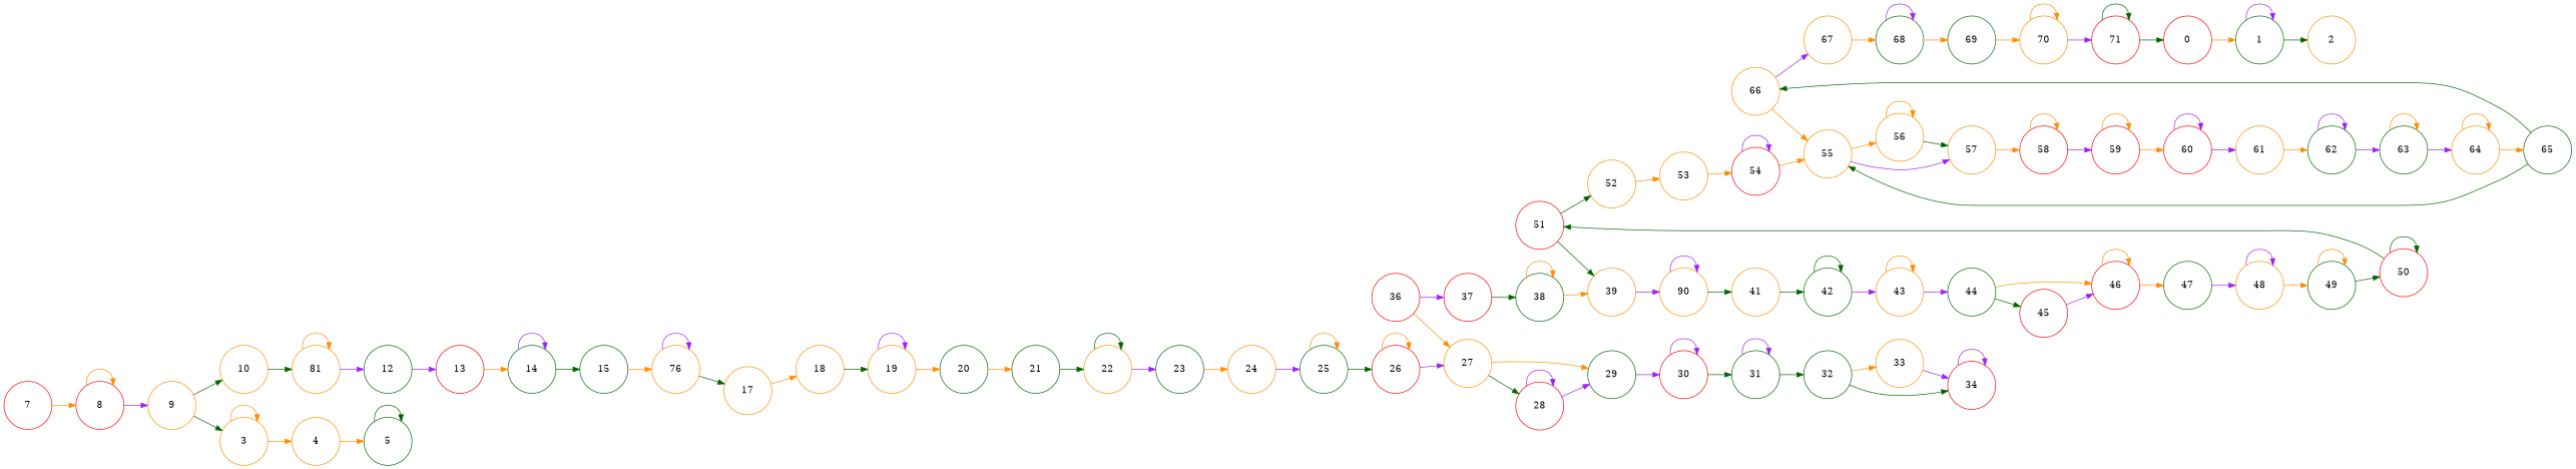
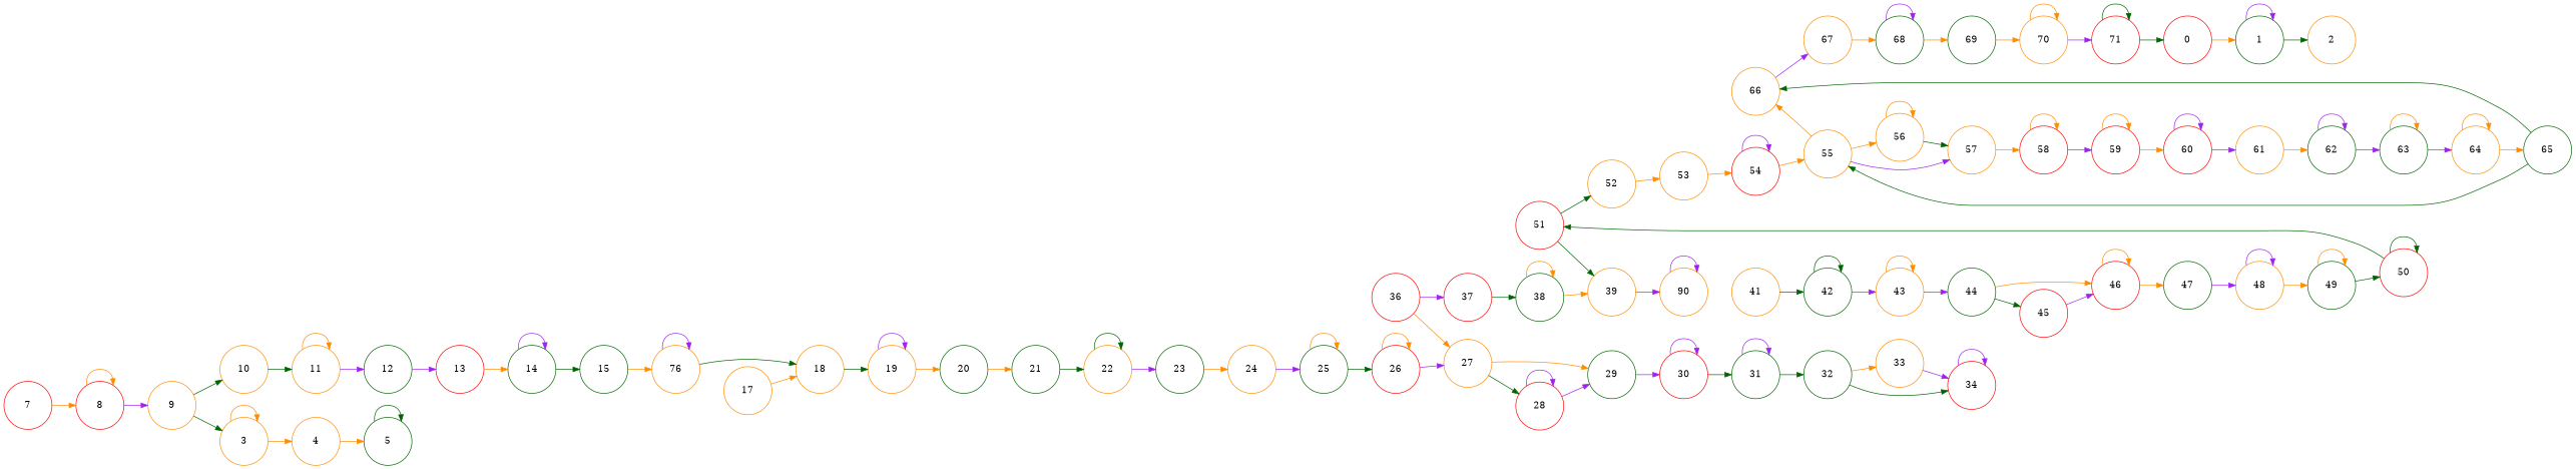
  digraph {
    rankdir=LR
    node [color=darkorange fixedsize=true shape=circle style=unfilled]
    edge [color=darkorange]
    0 [color=red width=1]
    1 [color=darkgreen width=1]
    2 [width=1]
    10 [width=1]
-   11 [width=1 label=81]
+   11 [width=1]
    12 [color=darkgreen width=1]
    13 [color=red width=1]
    14 [color=darkgreen width=1]
    15 [color=darkgreen width=1]
    n10 [label=76 width=1]
    17 [width=1]
    18 [width=1]
    19 [width=1]
    20 [color=darkgreen width=1]
    21 [color=darkgreen width=1]
    3 [width=1]
    4 [width=1]
    22 [width=1]
    23 [color=darkgreen width=1]
    24 [width=1]
    25 [color=darkgreen width=1]
    26 [color=red width=1]
    27 [width=1]
    28 [color=red width=1]
    29 [color=darkgreen width=1]
    30 [color=red width=1]
    31 [color=darkgreen width=1]
    5 [color=darkgreen width=1]
    32 [color=darkgreen width=1]
    33 [width=1]
    34 [color=red width=1]
    36 [color=red width=1]
    37 [color=red width=1]
    38 [color=darkgreen width=1]
    39 [width=1]
    n36 [label=90 width=1]
    41 [width=1]
    42 [color=darkgreen width=1]
    43 [width=1]
    44 [color=darkgreen width=1]
    45 [color=red width=1]
    46 [color=red width=1]
    47 [color=darkgreen width=1]
    48 [width=1]
    49 [color=darkgreen width=1]
    50 [color=red width=1]
    51 [color=red width=1]
    52 [width=1]
    53 [width=1]
    54 [color=red width=1]
    55 [width=1]
    56 [width=1]
    57 [width=1]
    58 [color=red width=1]
    59 [color=red width=1]
    60 [color=red width=1]
    61 [width=1]
    7 [color=red width=1]
    8 [color=red width=1]
    62 [color=darkgreen width=1]
    63 [color=darkgreen width=1]
    64 [width=1]
    65 [color=darkgreen width=1]
    66 [width=1]
    67 [width=1]
    68 [color=darkgreen width=1]
    69 [color=darkgreen width=1]
    70 [width=1]
    71 [color=red width=1]
    9 [width=1]
    0 -> 1
    1 -> 1 [color=purple]
    1 -> 2 [color=darkgreen]
    10 -> 11 [color=darkgreen]
    11 -> 11
    11 -> 12 [color=purple]
    12 -> 13 [color=purple]
    13 -> 14
    14 -> 14 [color=purple]
    14 -> 15 [color=darkgreen]
    15 -> n10
    n10 -> n10 [color=purple]
-   n10 -> 17 [color=darkgreen]
+   n10 -> 18 [color=darkgreen]
    17 -> 18
    18 -> 19 [color=darkgreen]
    19 -> 19 [color=purple]
    19 -> 20
    20 -> 21
    21 -> 22 [color=darkgreen]
    3 -> 3
    3 -> 4
    4 -> 5
    22 -> 22 [color=darkgreen]
    22 -> 23 [color=purple]
    23 -> 24
    24 -> 25 [color=purple]
    25 -> 25
    25 -> 26 [color=darkgreen]
    26 -> 26
    26 -> 27 [color=purple]
    27 -> 28 [color=darkgreen]
    27 -> 29
    28 -> 28 [color=purple]
    28 -> 29 [color=purple]
    29 -> 30 [color=purple]
    30 -> 30 [color=purple]
    30 -> 31 [color=darkgreen]
    31 -> 31 [color=purple]
    31 -> 32 [color=darkgreen]
    5 -> 5 [color=darkgreen]
    32 -> 33
    32 -> 34 [color=darkgreen]
    33 -> 34 [color=purple]
    34 -> 34 [color=purple]
    36 -> 27
    36 -> 37 [color=purple]
    37 -> 38 [color=darkgreen]
    38 -> 38
    38 -> 39
    39 -> n36 [color=purple]
    n36 -> n36 [color=purple]
-   n36 -> 41 [color=darkgreen]
    41 -> 42 [color=darkgreen]
    42 -> 42 [color=darkgreen]
    42 -> 43 [color=purple]
    43 -> 43
    43 -> 44 [color=purple]
    44 -> 45 [color=darkgreen]
    44 -> 46
    45 -> 46 [color=purple]
    46 -> 46
    46 -> 47
    47 -> 48 [color=purple]
    48 -> 48 [color=purple]
    48 -> 49
    49 -> 49
    49 -> 50 [color=darkgreen]
    50 -> 50 [color=darkgreen]
    50 -> 51 [color=darkgreen]
    51 -> 39 [color=darkgreen]
    51 -> 52 [color=darkgreen]
    52 -> 53
    53 -> 54
    54 -> 54 [color=purple]
    54 -> 55
    55 -> 56
    55 -> 57 [color=purple]
    56 -> 56
    56 -> 57 [color=darkgreen]
    57 -> 58
    58 -> 58
    58 -> 59 [color=purple]
    59 -> 59
    59 -> 60
    60 -> 60 [color=purple]
    60 -> 61 [color=purple]
    61 -> 62
    7 -> 8
    8 -> 8
    8 -> 9 [color=purple]
    62 -> 62 [color=purple]
    62 -> 63 [color=purple]
    63 -> 63
    63 -> 64 [color=purple]
    64 -> 64
    64 -> 65
    65 -> 55 [color=darkgreen]
    65 -> 66 [color=darkgreen]
-   66 -> 55
+   55 -> 66
    66 -> 67 [color=purple]
    67 -> 68
    68 -> 68 [color=purple]
    68 -> 69
    69 -> 70
    70 -> 70
    70 -> 71 [color=purple]
    71 -> 0 [color=darkgreen]
    71 -> 71 [color=darkgreen]
    9 -> 10 [color=darkgreen]
    9 -> 3 [color=darkgreen]
  }
